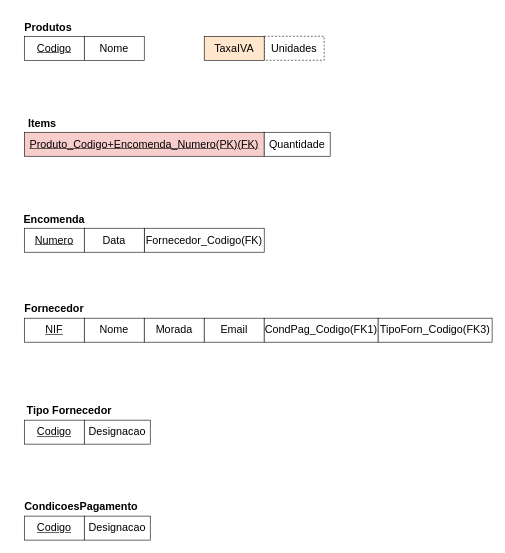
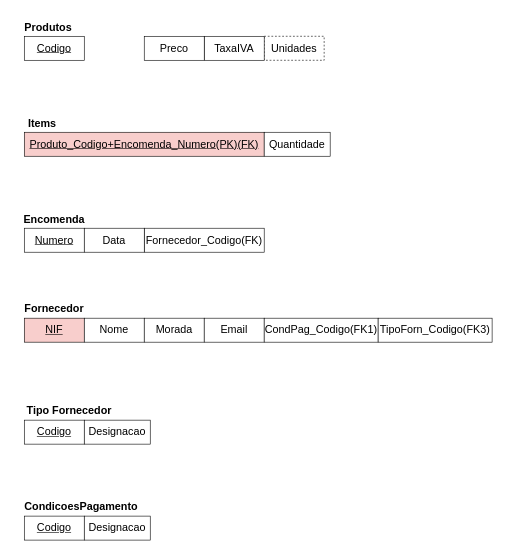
  <mxCell id="0" />
  <mxCell id="1" parent="0" />
  <mxCell id="2" value="&lt;b&gt;Fornecedor&lt;/b&gt;" style="text;strokeColor=none;fillColor=none;html=1;align=center;verticalAlign=middle;whiteSpace=wrap;rounded=0;fontSize=18;" parent="1" vertex="1"><mxGeometry x="40" y="490" width="100" height="50" as="geometry" /></mxCell>
  <mxCell id="3" value="&lt;b&gt;Encomenda&lt;/b&gt;" style="text;strokeColor=none;fillColor=none;html=1;align=center;verticalAlign=middle;whiteSpace=wrap;rounded=0;fontSize=18;" parent="1" vertex="1"><mxGeometry x="40" y="340" width="100" height="50" as="geometry" /></mxCell>
  <mxCell id="4" value="&lt;b&gt;Items&lt;/b&gt;" style="text;strokeColor=none;fillColor=none;html=1;align=center;verticalAlign=middle;whiteSpace=wrap;rounded=0;fontSize=18;" parent="1" vertex="1"><mxGeometry x="20" y="180" width="100" height="50" as="geometry" /></mxCell>
  <mxCell id="5" value="&lt;b&gt;Produtos&lt;/b&gt;" style="text;strokeColor=none;fillColor=none;html=1;align=center;verticalAlign=middle;whiteSpace=wrap;rounded=0;fontSize=18;" parent="1" vertex="1"><mxGeometry x="30" y="20" width="100" height="50" as="geometry" /></mxCell>
  <mxCell id="6" value="&lt;b&gt;Tipo Fornecedor&lt;/b&gt;" style="text;strokeColor=none;fillColor=none;html=1;align=center;verticalAlign=middle;whiteSpace=wrap;rounded=0;fontSize=18;" parent="1" vertex="1"><mxGeometry x="40" y="660" width="150" height="50" as="geometry" /></mxCell>
  <mxCell id="7" value="&lt;b&gt;CondicoesPagamento&lt;/b&gt;" style="text;strokeColor=none;fillColor=none;html=1;align=center;verticalAlign=middle;whiteSpace=wrap;rounded=0;fontSize=18;" parent="1" vertex="1"><mxGeometry x="50" y="820" width="170" height="50" as="geometry" /></mxCell>
  <mxCell id="8" value="&lt;font style=&quot;font-size: 18px;&quot;&gt;&lt;u&gt;Codigo&lt;/u&gt;&lt;/font&gt;" style="rounded=0;whiteSpace=wrap;html=1;fontSize=18;" parent="1" vertex="1"><mxGeometry x="40" y="60" width="100" height="40" as="geometry" /></mxCell>
  <mxCell id="9" value="&lt;font style=&quot;font-size: 18px;&quot;&gt;&lt;u&gt;Produto_Codigo+Encomenda_Numero(PK)(FK)&lt;/u&gt;&lt;/font&gt;" style="rounded=0;whiteSpace=wrap;html=1;fontSize=18;fillColor=#f8cecc;" parent="1" vertex="1"><mxGeometry x="40" y="220" width="400" height="40" as="geometry" /></mxCell>
  <mxCell id="10" value="&lt;font style=&quot;font-size: 18px;&quot;&gt;&lt;u&gt;Numero&lt;/u&gt;&lt;/font&gt;" style="rounded=0;whiteSpace=wrap;html=1;fontSize=18;" parent="1" vertex="1"><mxGeometry x="40" y="380" width="100" height="40" as="geometry" /></mxCell>
- <mxCell id="11" value="&lt;font style=&quot;font-size: 18px;&quot;&gt;&lt;u&gt;NIF&lt;/u&gt;&lt;/font&gt;" style="rounded=0;whiteSpace=wrap;html=1;fontSize=18;" parent="1" vertex="1"><mxGeometry x="40" y="530" width="100" height="40" as="geometry" /></mxCell>
+ <mxCell id="11" value="&lt;font style=&quot;font-size: 18px;&quot;&gt;&lt;u&gt;NIF&lt;/u&gt;&lt;/font&gt;" style="rounded=0;whiteSpace=wrap;html=1;fontSize=18;fillColor=#f8cecc;" parent="1" vertex="1"><mxGeometry x="40" y="530" width="100" height="40" as="geometry" /></mxCell>
  <mxCell id="12" value="&lt;font style=&quot;font-size: 18px;&quot;&gt;&lt;u&gt;Codigo&lt;/u&gt;&lt;/font&gt;" style="rounded=0;whiteSpace=wrap;html=1;fontSize=18;" parent="1" vertex="1"><mxGeometry x="40" y="700" width="100" height="40" as="geometry" /></mxCell>
  <mxCell id="13" style="edgeStyle=none;curved=1;rounded=0;orthogonalLoop=1;jettySize=auto;html=1;exitX=0.5;exitY=1;exitDx=0;exitDy=0;fontSize=12;startSize=8;endSize=8;" parent="1" source="9" target="9" edge="1"><mxGeometry relative="1" as="geometry" /></mxCell>
  <mxCell id="14" value="&lt;font style=&quot;font-size: 18px;&quot;&gt;&lt;u&gt;Codigo&lt;/u&gt;&lt;/font&gt;" style="rounded=0;whiteSpace=wrap;html=1;fontSize=18;" parent="1" vertex="1"><mxGeometry x="40" y="860" width="100" height="40" as="geometry" /></mxCell>
- <mxCell id="15" value="Nome" style="rounded=0;whiteSpace=wrap;html=1;fontSize=18;" parent="1" vertex="1"><mxGeometry x="140" y="60" width="100" height="40" as="geometry" /></mxCell>
  <mxCell id="16" value="Designacao" style="rounded=0;whiteSpace=wrap;html=1;fontSize=18;" parent="1" vertex="1"><mxGeometry x="140" y="860" width="110" height="40" as="geometry" /></mxCell>
  <mxCell id="17" value="Designacao" style="rounded=0;whiteSpace=wrap;html=1;fontSize=18;" parent="1" vertex="1"><mxGeometry x="140" y="700" width="110" height="40" as="geometry" /></mxCell>
  <mxCell id="18" value="Nome&lt;span style=&quot;color: rgba(0, 0, 0, 0); font-family: monospace; font-size: 0px; text-align: start; text-wrap: nowrap;&quot;&gt;%3CmxGraphModel%3E%3Croot%3E%3CmxCell%20id%3D%220%22%2F%3E%3CmxCell%20id%3D%221%22%20parent%3D%220%22%2F%3E%3CmxCell%20id%3D%222%22%20style%3D%22edgeStyle%3Dnone%3Bcurved%3D1%3Brounded%3D0%3BorthogonalLoop%3D1%3BjettySize%3Dauto%3Bhtml%3D1%3BexitX%3D1%3BexitY%3D0.5%3BexitDx%3D0%3BexitDy%3D0%3BfontSize%3D12%3BstartSize%3D8%3BendSize%3D8%3B%22%20edge%3D%221%22%20parent%3D%221%22%3E%3CmxGeometry%20relative%3D%221%22%20as%3D%22geometry%22%3E%3CmxPoint%20x%3D%22380%22%20y%3D%22420.333%22%20as%3D%22targetPoint%22%2F%3E%3CmxPoint%20x%3D%22340%22%20y%3D%22420%22%20as%3D%22sourcePoint%22%2F%3E%3C%2FmxGeometry%3E%3C%2FmxCell%3E%3C%2Froot%3E%3C%2FmxGraphModel%3E&lt;/span&gt;" style="rounded=0;whiteSpace=wrap;html=1;fontSize=18;" parent="1" vertex="1"><mxGeometry x="140" y="530" width="100" height="40" as="geometry" /></mxCell>
  <mxCell id="19" value="Fornecedor_Codigo(FK)" style="rounded=0;whiteSpace=wrap;html=1;fontSize=18;" parent="1" vertex="1"><mxGeometry x="240" y="380" width="200" height="40" as="geometry" /></mxCell>
  <mxCell id="20" value="Data" style="rounded=0;whiteSpace=wrap;html=1;fontSize=18;" parent="1" vertex="1"><mxGeometry x="140" y="380" width="100" height="40" as="geometry" /></mxCell>
  <mxCell id="21" value="Quantidade" style="rounded=0;whiteSpace=wrap;html=1;fontSize=18;" parent="1" vertex="1"><mxGeometry x="440" y="220" width="110" height="40" as="geometry" /></mxCell>
  <mxCell id="22" value="Unidades" style="rounded=0;whiteSpace=wrap;html=1;fontSize=18;dashed=1;" parent="1" vertex="1"><mxGeometry x="440" y="60" width="100" height="40" as="geometry" /></mxCell>
- <mxCell id="23" value="TaxaIVA" style="rounded=0;whiteSpace=wrap;html=1;fontSize=18;fillColor=#ffe6cc;" parent="1" vertex="1"><mxGeometry x="340" y="60" width="100" height="40" as="geometry" /></mxCell>
+ <mxCell id="23" value="TaxaIVA" style="rounded=0;whiteSpace=wrap;html=1;fontSize=18;" parent="1" vertex="1"><mxGeometry x="340" y="60" width="100" height="40" as="geometry" /></mxCell>
+ <mxCell id="24" value="Preco" style="rounded=0;whiteSpace=wrap;html=1;fontSize=18;" parent="1" vertex="1"><mxGeometry x="240" y="60" width="100" height="40" as="geometry" /></mxCell>
  <mxCell id="25" value="Morada" style="rounded=0;whiteSpace=wrap;html=1;fontSize=18;" parent="1" vertex="1"><mxGeometry x="240" y="530" width="100" height="40" as="geometry" /></mxCell>
  <mxCell id="26" value="Email" style="rounded=0;whiteSpace=wrap;html=1;fontSize=18;" parent="1" vertex="1"><mxGeometry x="340" y="530" width="100" height="40" as="geometry" /></mxCell>
  <mxCell id="27" value="CondPag_Codigo(FK1)" style="rounded=0;whiteSpace=wrap;html=1;fontSize=18;" parent="1" vertex="1"><mxGeometry x="440" y="530" width="190" height="40" as="geometry" /></mxCell>
  <mxCell id="28" value="TipoForn_Codigo(FK3)" style="rounded=0;whiteSpace=wrap;html=1;fontSize=18;" parent="1" vertex="1"><mxGeometry x="630" y="530" width="190" height="40" as="geometry" /></mxCell>
